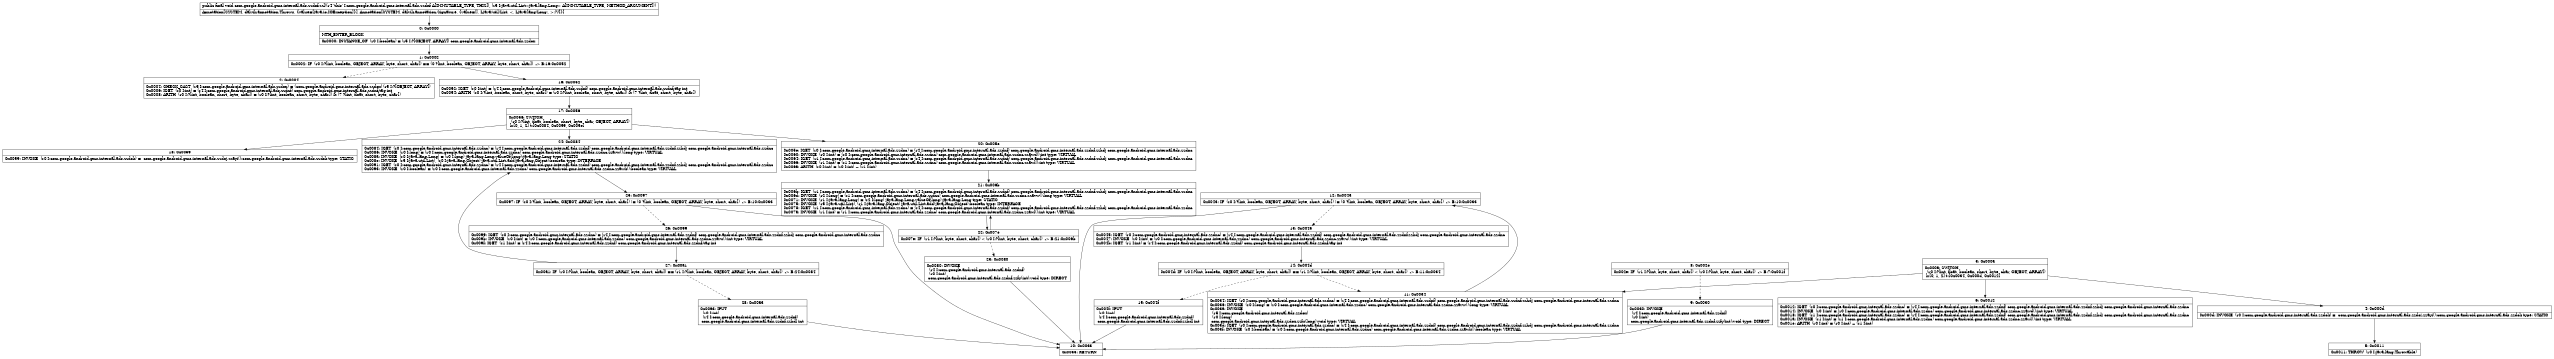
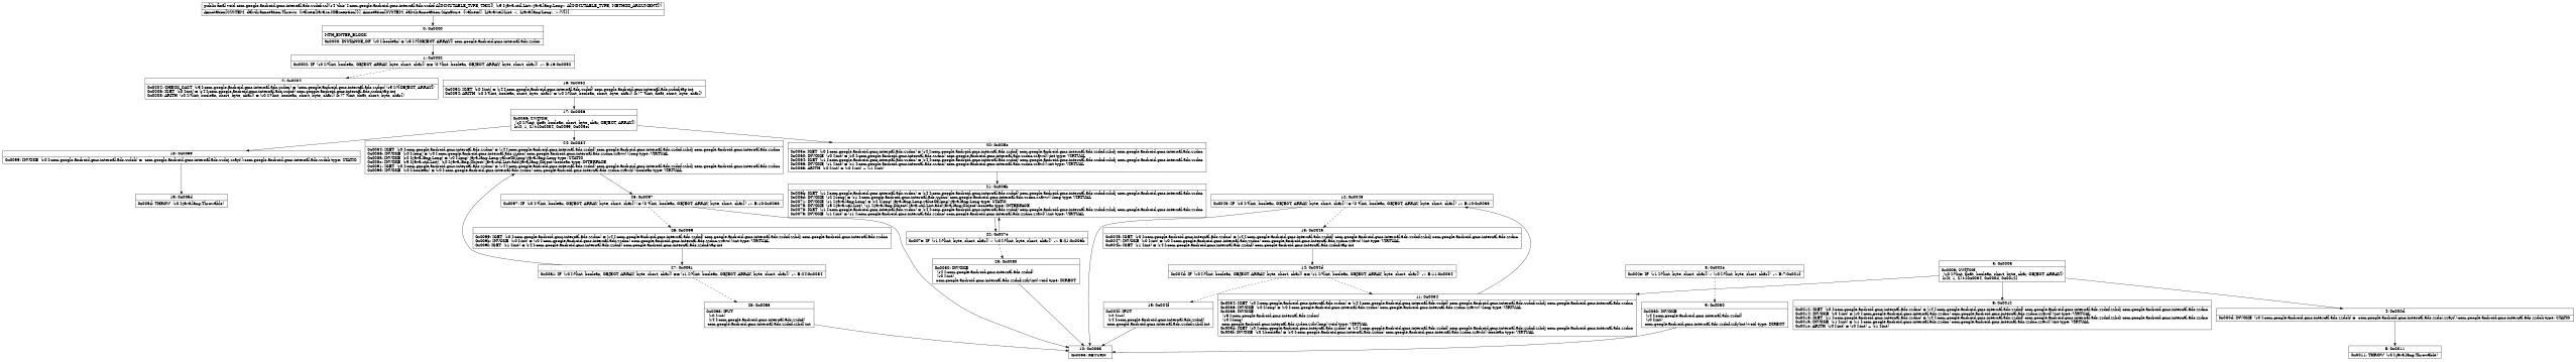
  digraph {
    node [shape=record]
    n1 [label="{0\:\ 0x0000|MTH_ENTER_BLOCK\l|0x0000: INSTANCE_OF  (r0 I:boolean) = (r5 I:?[OBJECT, ARRAY]) com.google.android.gms.internal.ads.zzdox \l}"]
    n2 [label="{1\:\ 0x0002|0x0002: IF  (r0 I:?[int, boolean, OBJECT, ARRAY, byte, short, char]) == (0 ?[int, boolean, OBJECT, ARRAY, byte, short, char])  \-\> B:16:0x0052 \l}"]
    n3 [label="{2\:\ 0x0004|0x0004: CHECK_CAST  (r5 I:com.google.android.gms.internal.ads.zzdox) = (com.google.android.gms.internal.ads.zzdox) (r5 I:?[OBJECT, ARRAY]) \l0x0006: IGET  (r0 I:int) = (r4 I:com.google.android.gms.internal.ads.zzdnf) com.google.android.gms.internal.ads.zzdnf.tag int \l0x0008: ARITH  (r0 I:?[int, boolean, short, byte, char]) = (r0 I:?[int, boolean, short, byte, char]) & (7 ?[int, float, short, byte, char]) \l}"]
    n4 [label="{16\:\ 0x0052|0x0052: IGET  (r0 I:int) = (r4 I:com.google.android.gms.internal.ads.zzdnf) com.google.android.gms.internal.ads.zzdnf.tag int \l0x0054: ARITH  (r0 I:?[int, boolean, short, byte, char]) = (r0 I:?[int, boolean, short, byte, char]) & (7 ?[int, float, short, byte, char]) \l}"]
    n5 [label="{17\:\ 0x0056|0x0056: SWITCH  \l  (r0 I:?[int, float, boolean, short, byte, char, OBJECT, ARRAY])\l k:[0, 1, 2] t:[0x0084, 0x0059, 0x005e] \l}"]
    n6 [label="{3\:\ 0x000a|0x000a: SWITCH  \l  (r0 I:?[int, float, boolean, short, byte, char, OBJECT, ARRAY])\l k:[0, 1, 2] t:[0x0034, 0x000d, 0x0012] \l}"]
    n7 [label="{4\:\ 0x000d|0x000d: INVOKE  (r0 I:com.google.android.gms.internal.ads.zzdok) =  com.google.android.gms.internal.ads.zzdoj.zzayi():com.google.android.gms.internal.ads.zzdok type: STATIC \l}"]
    n8 [label="{6\:\ 0x0012|0x0012: IGET  (r0 I:com.google.android.gms.internal.ads.zzdnc) = (r4 I:com.google.android.gms.internal.ads.zzdnf) com.google.android.gms.internal.ads.zzdnf.zzhdj com.google.android.gms.internal.ads.zzdnc \l0x0014: INVOKE  (r0 I:int) = (r0 I:com.google.android.gms.internal.ads.zzdnc) com.google.android.gms.internal.ads.zzdnc.zzawd():int type: VIRTUAL \l0x0018: IGET  (r1 I:com.google.android.gms.internal.ads.zzdnc) = (r4 I:com.google.android.gms.internal.ads.zzdnf) com.google.android.gms.internal.ads.zzdnf.zzhdj com.google.android.gms.internal.ads.zzdnc \l0x001a: INVOKE  (r1 I:int) = (r1 I:com.google.android.gms.internal.ads.zzdnc) com.google.android.gms.internal.ads.zzdnc.zzawl():int type: VIRTUAL \l0x001e: ARITH  (r0 I:int) = (r0 I:int) + (r1 I:int) \l}"]
    n9 [label="{11\:\ 0x0034|0x0034: IGET  (r0 I:com.google.android.gms.internal.ads.zzdnc) = (r4 I:com.google.android.gms.internal.ads.zzdnf) com.google.android.gms.internal.ads.zzdnf.zzhdj com.google.android.gms.internal.ads.zzdnc \l0x0036: INVOKE  (r0 I:long) = (r0 I:com.google.android.gms.internal.ads.zzdnc) com.google.android.gms.internal.ads.zzdnc.zzavw():long type: VIRTUAL \l0x003a: INVOKE  \l  (r5 I:com.google.android.gms.internal.ads.zzdox)\l  (r0 I:long)\l com.google.android.gms.internal.ads.zzdox.zzfu(long):void type: VIRTUAL \l0x003d: IGET  (r0 I:com.google.android.gms.internal.ads.zzdnc) = (r4 I:com.google.android.gms.internal.ads.zzdnf) com.google.android.gms.internal.ads.zzdnf.zzhdj com.google.android.gms.internal.ads.zzdnc \l0x003f: INVOKE  (r0 I:boolean) = (r0 I:com.google.android.gms.internal.ads.zzdnc) com.google.android.gms.internal.ads.zzdnc.zzawk():boolean type: VIRTUAL \l}"]
    n10 [label="{5\:\ 0x0011|0x0011: THROW  (r0 I:java.lang.Throwable) \l}"]
    n11 [label="{12\:\ 0x0043|0x0043: IF  (r0 I:?[int, boolean, OBJECT, ARRAY, byte, short, char]) != (0 ?[int, boolean, OBJECT, ARRAY, byte, short, char])  \-\> B:10:0x0033 \l}"]
    n12 [label="{8\:\ 0x002e|0x002e: IF  (r1 I:?[int, byte, short, char]) \< (r0 I:?[int, byte, short, char])  \-\> B:7:0x001f \l}"]
    n13 [label="{9\:\ 0x0030|0x0030: INVOKE  \l  (r4 I:com.google.android.gms.internal.ads.zzdnf)\l  (r0 I:int)\l com.google.android.gms.internal.ads.zzdnf.zzfy(int):void type: DIRECT \l}"]
    n14 [label="{10\:\ 0x0033|0x0033: RETURN   \l}"]
    n15 [label="{13\:\ 0x0045|0x0045: IGET  (r0 I:com.google.android.gms.internal.ads.zzdnc) = (r4 I:com.google.android.gms.internal.ads.zzdnf) com.google.android.gms.internal.ads.zzdnf.zzhdj com.google.android.gms.internal.ads.zzdnc \l0x0047: INVOKE  (r0 I:int) = (r0 I:com.google.android.gms.internal.ads.zzdnc) com.google.android.gms.internal.ads.zzdnc.zzavu():int type: VIRTUAL \l0x004b: IGET  (r1 I:int) = (r4 I:com.google.android.gms.internal.ads.zzdnf) com.google.android.gms.internal.ads.zzdnf.tag int \l}"]
    n16 [label="{14\:\ 0x004d|0x004d: IF  (r0 I:?[int, boolean, OBJECT, ARRAY, byte, short, char]) == (r1 I:?[int, boolean, OBJECT, ARRAY, byte, short, char])  \-\> B:11:0x0034 \l}"]
    n17 [label="{15\:\ 0x004f|0x004f: IPUT  \l  (r0 I:int)\l  (r4 I:com.google.android.gms.internal.ads.zzdnf)\l com.google.android.gms.internal.ads.zzdnf.zzhdl int \l}"]
    n18 [label="{18\:\ 0x0059|0x0059: INVOKE  (r0 I:com.google.android.gms.internal.ads.zzdok) =  com.google.android.gms.internal.ads.zzdoj.zzayi():com.google.android.gms.internal.ads.zzdok type: STATIC \l}"]
    n19 [label="{20\:\ 0x005e|0x005e: IGET  (r0 I:com.google.android.gms.internal.ads.zzdnc) = (r4 I:com.google.android.gms.internal.ads.zzdnf) com.google.android.gms.internal.ads.zzdnf.zzhdj com.google.android.gms.internal.ads.zzdnc \l0x0060: INVOKE  (r0 I:int) = (r0 I:com.google.android.gms.internal.ads.zzdnc) com.google.android.gms.internal.ads.zzdnc.zzawd():int type: VIRTUAL \l0x0064: IGET  (r1 I:com.google.android.gms.internal.ads.zzdnc) = (r4 I:com.google.android.gms.internal.ads.zzdnf) com.google.android.gms.internal.ads.zzdnf.zzhdj com.google.android.gms.internal.ads.zzdnc \l0x0066: INVOKE  (r1 I:int) = (r1 I:com.google.android.gms.internal.ads.zzdnc) com.google.android.gms.internal.ads.zzdnc.zzawl():int type: VIRTUAL \l0x006a: ARITH  (r0 I:int) = (r0 I:int) + (r1 I:int) \l}"]
    n20 [label="{24\:\ 0x0084|0x0084: IGET  (r0 I:com.google.android.gms.internal.ads.zzdnc) = (r4 I:com.google.android.gms.internal.ads.zzdnf) com.google.android.gms.internal.ads.zzdnf.zzhdj com.google.android.gms.internal.ads.zzdnc \l0x0086: INVOKE  (r0 I:long) = (r0 I:com.google.android.gms.internal.ads.zzdnc) com.google.android.gms.internal.ads.zzdnc.zzavw():long type: VIRTUAL \l0x008a: INVOKE  (r0 I:java.lang.Long) = (r0 I:long) java.lang.Long.valueOf(long):java.lang.Long type: STATIC \l0x008e: INVOKE  (r5 I:java.util.List), (r0 I:java.lang.Object) java.util.List.add(java.lang.Object):boolean type: INTERFACE \l0x0091: IGET  (r0 I:com.google.android.gms.internal.ads.zzdnc) = (r4 I:com.google.android.gms.internal.ads.zzdnf) com.google.android.gms.internal.ads.zzdnf.zzhdj com.google.android.gms.internal.ads.zzdnc \l0x0093: INVOKE  (r0 I:boolean) = (r0 I:com.google.android.gms.internal.ads.zzdnc) com.google.android.gms.internal.ads.zzdnc.zzawk():boolean type: VIRTUAL \l}"]
+   n21 [label="{19\:\ 0x005d|0x005d: THROW  (r0 I:java.lang.Throwable) \l}"]
    n22 [label="{21\:\ 0x006b|0x006b: IGET  (r1 I:com.google.android.gms.internal.ads.zzdnc) = (r4 I:com.google.android.gms.internal.ads.zzdnf) com.google.android.gms.internal.ads.zzdnf.zzhdj com.google.android.gms.internal.ads.zzdnc \l0x006d: INVOKE  (r2 I:long) = (r1 I:com.google.android.gms.internal.ads.zzdnc) com.google.android.gms.internal.ads.zzdnc.zzavw():long type: VIRTUAL \l0x0071: INVOKE  (r1 I:java.lang.Long) = (r2 I:long) java.lang.Long.valueOf(long):java.lang.Long type: STATIC \l0x0075: INVOKE  (r5 I:java.util.List), (r1 I:java.lang.Object) java.util.List.add(java.lang.Object):boolean type: INTERFACE \l0x0078: IGET  (r1 I:com.google.android.gms.internal.ads.zzdnc) = (r4 I:com.google.android.gms.internal.ads.zzdnf) com.google.android.gms.internal.ads.zzdnf.zzhdj com.google.android.gms.internal.ads.zzdnc \l0x007a: INVOKE  (r1 I:int) = (r1 I:com.google.android.gms.internal.ads.zzdnc) com.google.android.gms.internal.ads.zzdnc.zzawl():int type: VIRTUAL \l}"]
    n23 [label="{25\:\ 0x0097|0x0097: IF  (r0 I:?[int, boolean, OBJECT, ARRAY, byte, short, char]) != (0 ?[int, boolean, OBJECT, ARRAY, byte, short, char])  \-\> B:10:0x0033 \l}"]
    n24 [label="{22\:\ 0x007e|0x007e: IF  (r1 I:?[int, byte, short, char]) \< (r0 I:?[int, byte, short, char])  \-\> B:21:0x006b \l}"]
    n25 [label="{23\:\ 0x0080|0x0080: INVOKE  \l  (r4 I:com.google.android.gms.internal.ads.zzdnf)\l  (r0 I:int)\l com.google.android.gms.internal.ads.zzdnf.zzfy(int):void type: DIRECT \l}"]
    n26 [label="{26\:\ 0x0099|0x0099: IGET  (r0 I:com.google.android.gms.internal.ads.zzdnc) = (r4 I:com.google.android.gms.internal.ads.zzdnf) com.google.android.gms.internal.ads.zzdnf.zzhdj com.google.android.gms.internal.ads.zzdnc \l0x009b: INVOKE  (r0 I:int) = (r0 I:com.google.android.gms.internal.ads.zzdnc) com.google.android.gms.internal.ads.zzdnc.zzavu():int type: VIRTUAL \l0x009f: IGET  (r1 I:int) = (r4 I:com.google.android.gms.internal.ads.zzdnf) com.google.android.gms.internal.ads.zzdnf.tag int \l}"]
    n27 [label="{27\:\ 0x00a1|0x00a1: IF  (r0 I:?[int, boolean, OBJECT, ARRAY, byte, short, char]) == (r1 I:?[int, boolean, OBJECT, ARRAY, byte, short, char])  \-\> B:24:0x0084 \l}"]
    n28 [label="{28\:\ 0x00a3|0x00a3: IPUT  \l  (r0 I:int)\l  (r4 I:com.google.android.gms.internal.ads.zzdnf)\l com.google.android.gms.internal.ads.zzdnf.zzhdl int \l}"]
    n29 [label="{public final void com.google.android.gms.internal.ads.zzdnf.zzl((r4 'this' I:com.google.android.gms.internal.ads.zzdnf A[IMMUTABLE_TYPE, THIS]), (r5 I:java.util.List\<java.lang.Long\> A[IMMUTABLE_TYPE, METHOD_ARGUMENT]))  | Annotation[SYSTEM, dalvik.annotation.Throws, \{value=[java.io.IOException]\}], Annotation[SYSTEM, dalvik.annotation.Signature, \{value=[(, Ljava\/util\/List, \<, Ljava\/lang\/Long;, \>;)V]\}]\l}"]
    n1 -> n2
    n2 -> n3 [style=dashed]
-   n2 -> n4
    n4 -> n5
    n5 -> n18
    n5 -> n19
    n5 -> n20
    n6 -> n7
    n6 -> n8
    n6 -> n9
    n7 -> n10
    n9 -> n11
    n11 -> n14
    n11 -> n15 [style=dashed]
    n12 -> n13 [style=dashed]
    n13 -> n14
    n15 -> n16
    n16 -> n9 [style=dashed]
    n16 -> n17 [style=dashed]
    n17 -> n14
+   n18 -> n21
    n19 -> n22
    n20 -> n23
    n22 -> n24
    n23 -> n14
    n23 -> n26 [style=dashed]
    n24 -> n22
    n24 -> n25 [style=dashed]
    n25 -> n14
    n26 -> n27
    n27 -> n20
    n27 -> n28 [style=dashed]
    n28 -> n14
    n29 -> n1
  }
